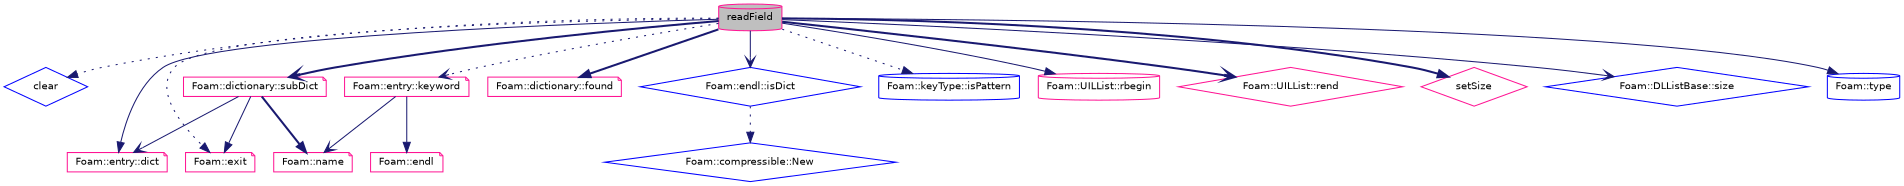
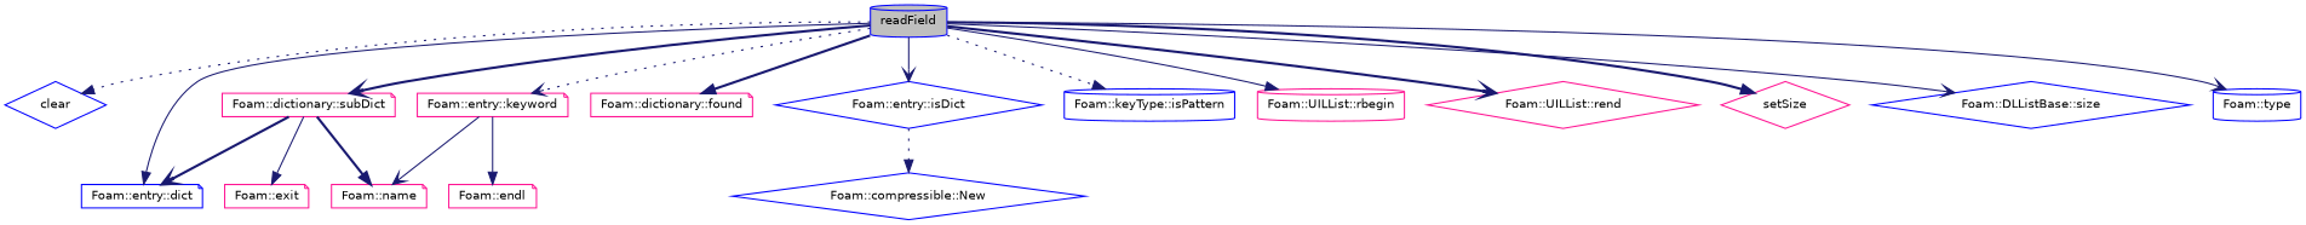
  digraph {
    rankdir=TB
    node [color=deeppink fontname=Helvetica fontsize=10 shape=note]
    edge [arrowhead=normal color=midnightblue fontname=Helvetica fontsize=10 labelfontname=Helvetica labelfontsize=10 style=solid]
-   n1 [fillcolor=grey75 fontcolor=black height=0.2 label=readField shape=cylinder style=filled width=0.4]
+   n1 [color=blue fillcolor=grey75 fontcolor=black height=0.2 label=readField shape=cylinder style=filled width=0.4]
    n2 [color=blue height=0.2 label=clear shape=diamond width=0.4]
-   n3 [height=0.2 label="Foam::entry::dict" width=0.4]
+   n3 [color=blue height=0.2 label="Foam::entry::dict" width=0.4]
    n4 [height=0.2 label="Foam::exit" width=0.4]
    n5 [height=0.2 label="Foam::dictionary::found" width=0.4]
-   n6 [color=blue height=0.2 label="Foam::endl::isDict" shape=diamond width=0.4]
+   n6 [color=blue height=0.2 label="Foam::entry::isDict" shape=diamond width=0.4]
    n7 [color=blue height=0.2 label="Foam::keyType::isPattern" shape=cylinder width=0.4]
    n8 [height=0.2 label="Foam::entry::keyword" width=0.4]
    n9 [height=0.2 label="Foam::UILList::rbegin" shape=cylinder width=0.4]
    n10 [height=0.2 label="Foam::UILList::rend" shape=diamond width=0.4]
    n11 [height=0.2 label=setSize shape=diamond width=0.4]
    n12 [color=blue height=0.2 label="Foam::DLListBase::size" shape=diamond width=0.4]
    n13 [height=0.2 label="Foam::dictionary::subDict" width=0.4]
    n14 [color=blue height=0.2 label="Foam::type" shape=cylinder width=0.4]
    n15 [height=0.2 label="Foam::endl" width=0.4]
    n16 [color=blue height=0.2 label="Foam::compressible::New" shape=diamond width=0.4]
    n17 [height=0.2 label="Foam::name" width=0.4]
    n1 -> n2 [style=dotted]
    n1 -> n3
-   n1 -> n4 [style=dotted]
    n1 -> n5 [style=bold]
    n1 -> n6 [arrowhead=vee]
    n1 -> n7 [style=dotted]
    n1 -> n8 [arrowhead=vee style=dotted]
    n1 -> n9
    n1 -> n10 [arrowhead=vee style=bold]
    n1 -> n11 [style=bold]
    n1 -> n12 [arrowhead=vee]
    n1 -> n13 [arrowhead=vee style=bold]
-   n1 -> n14
+   n1 -> n14 [arrowhead=vee]
    n6 -> n16 [style=dotted]
    n8 -> n15
    n8 -> n17 [arrowhead=vee]
-   n13 -> n3 [arrowhead=vee]
+   n13 -> n3 [arrowhead=vee style=bold]
    n13 -> n4
    n13 -> n17 [style=bold]
  }
